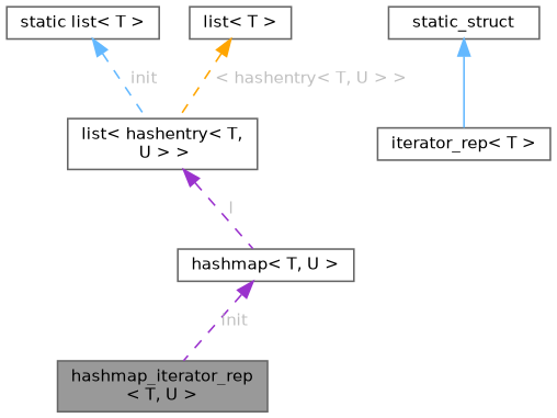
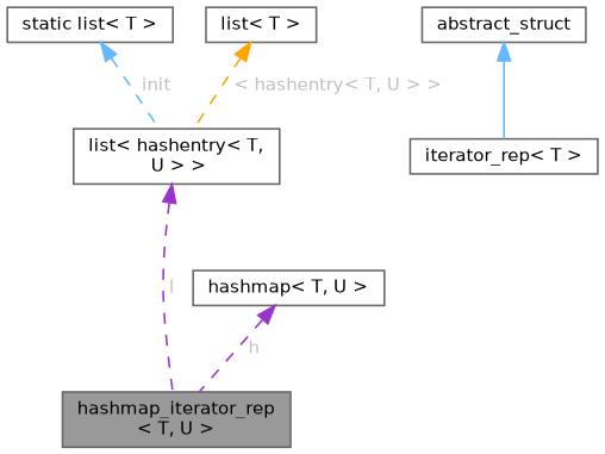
  digraph {
    node [color=gray40 fillcolor=white fontname=Helvetica fontsize=10 shape=box style=filled]
    edge [color=steelblue1 dir=back fontname=Helvetica fontsize=10 labelfontname=Helvetica labelfontsize=10 style=dashed fontcolor=grey]
    n1 [fillcolor=grey60 fontcolor=black height=0.2 label="hashmap_iterator_rep\l\< T, U \>" width=0.4]
    n2 [height=0.2 label="iterator_rep\< T \>" width=0.4]
-   n3 [height=0.2 label=static_struct width=0.4]
+   n3 [height=0.2 label=abstract_struct width=0.4]
    n4 [height=0.2 label="hashmap\< T, U \>" width=0.4]
    n5 [height=0.2 label="list\< hashentry\< T,\l U \> \>" width=0.4]
    n6 [height=0.2 label="static list\< T \>" width=0.4]
    n7 [height=0.2 label="list\< T \>" width=0.4]
    n3 -> n2 [style=solid fontcolor=""]
-   n4 -> n1 [color=darkorchid3 label=" init"]
-   n5 -> n4 [color=darkorchid3 label=" l"]
+   n4 -> n1 [color=darkorchid3 label=" h"]
+   n5 -> n1 [color=darkorchid3 label=" l"]
    n6 -> n5 [label=" init"]
    n7 -> n5 [color=orange label=" \< hashentry\< T, U \> \>"]
  }
